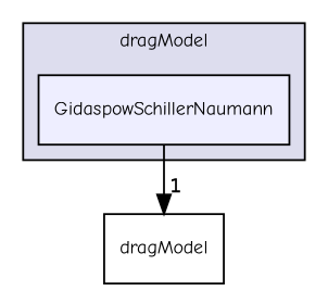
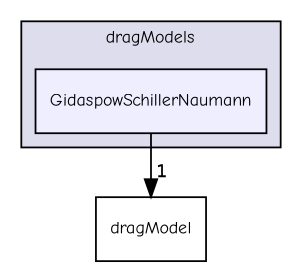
  digraph {
    compound=true
    fontname="Comic Neue"
    node [fontname="Comic Neue" fontsize=10 shape=box]
    n1 [fillcolor="#eeeeff" label=GidaspowSchillerNaumann pencolor=black style=filled]
    n2 [label=dragModel]
    subgraph cluster_1 {
      bgcolor="#ddddee"
      fontsize=10
-     label=dragModel
+     label=dragModels
      pencolor=black
      n1
    }
    n1 -> n2 [headlabel=1 labeldistance=1.5 labelfontname=Helvetica labelfontsize=10 fontname="Comic Neue"]
  }
